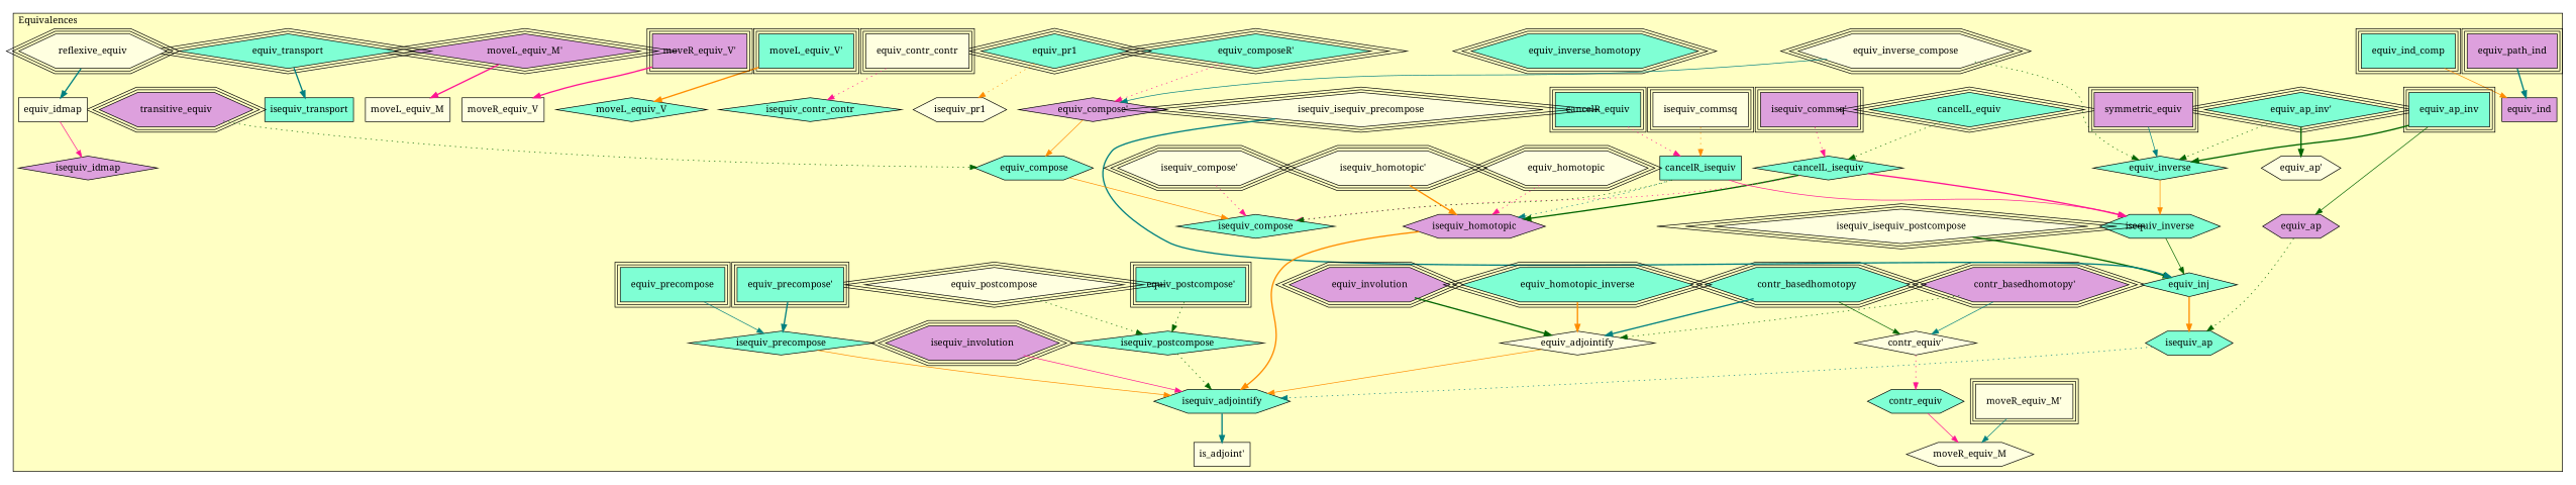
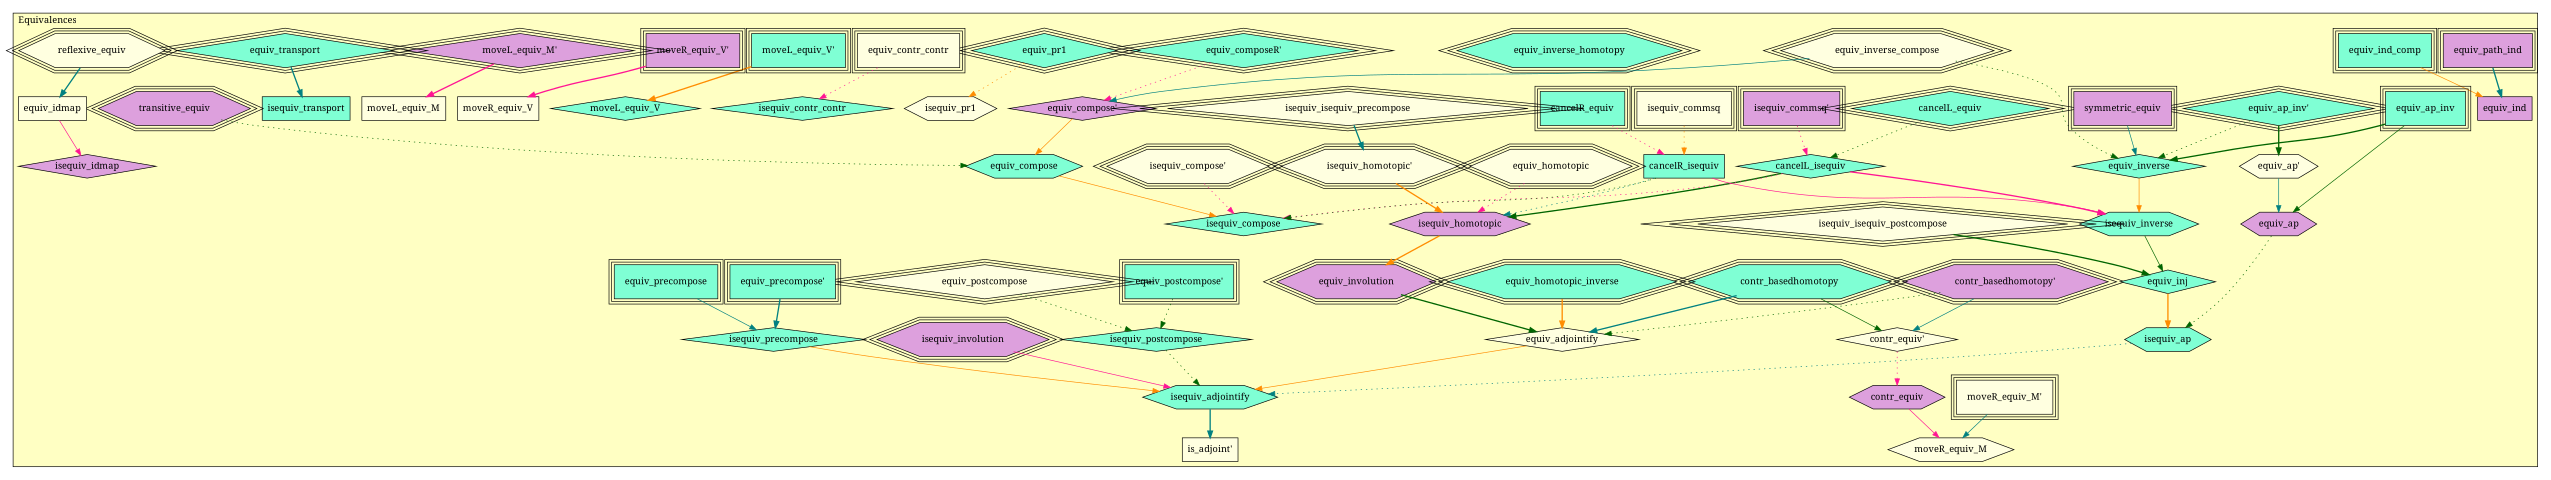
  digraph {
    fontname="Noto Serif"
    node [fillcolor=aquamarine fontname="Noto Serif" peripheries=3 shape=hexagon style=filled]
    edge [color=darkgreen fontname="Noto Serif" style=dotted]
    n1 [label="equiv_composeR'" shape=diamond]
    n2 [fillcolor=plum label=equiv_path_ind shape=box]
    n3 [label=equiv_ind_comp shape=box]
    n4 [fillcolor=plum label=equiv_ind shape=box peripheries=""]
    n5 [fillcolor=plum label="contr_basedhomotopy'"]
    n6 [label=contr_basedhomotopy]
    n7 [fillcolor=plum label="isequiv_commsq'" shape=box]
    n8 [fillcolor=lightyellow label=isequiv_commsq shape=box]
    n9 [label=cancelL_equiv shape=diamond]
    n10 [label=cancelL_isequiv shape=diamond peripheries=""]
    n11 [label=cancelR_equiv shape=box]
    n12 [label=cancelR_isequiv shape=box peripheries=""]
    n13 [label="equiv_ap_inv'" shape=diamond]
    n14 [label=equiv_ap_inv shape=box]
    n15 [label=equiv_inverse_homotopy]
    n16 [fillcolor=lightyellow label=equiv_inverse_compose]
    n17 [fillcolor=plum label=symmetric_equiv shape=box]
    n18 [label=equiv_inverse shape=diamond peripheries=""]
    n19 [label=isequiv_inverse peripheries=""]
    n20 [fillcolor=lightyellow label=isequiv_isequiv_postcompose shape=diamond]
    n21 [fillcolor=lightyellow label=isequiv_isequiv_precompose shape=diamond]
    n22 [label="equiv_postcompose'" shape=box]
    n23 [fillcolor=lightyellow label=equiv_postcompose shape=diamond]
    n24 [label=isequiv_postcompose shape=diamond peripheries=""]
    n25 [label="equiv_precompose'" shape=box]
    n26 [label=equiv_precompose shape=box]
    n27 [label=isequiv_precompose shape=diamond peripheries=""]
    n28 [label=equiv_inj shape=diamond peripheries=""]
    n29 [fillcolor=lightyellow label="equiv_ap'" peripheries=""]
    n30 [fillcolor=plum label=equiv_ap peripheries=""]
    n31 [label=isequiv_ap peripheries=""]
    n32 [label=equiv_pr1 shape=diamond]
    n33 [fillcolor=lightyellow label=isequiv_pr1 peripheries=""]
    n34 [fillcolor=lightyellow label=equiv_contr_contr shape=box]
    n35 [label=isequiv_contr_contr shape=diamond peripheries=""]
    n36 [fillcolor=lightyellow label="contr_equiv'" shape=diamond peripheries=""]
-   n37 [label=contr_equiv peripheries=""]
+   n37 [fillcolor=plum label=contr_equiv peripheries=""]
    n38 [label="moveL_equiv_V'" shape=box]
    n39 [label=moveL_equiv_V shape=diamond peripheries=""]
    n40 [fillcolor=plum label="moveR_equiv_V'" shape=box]
    n41 [fillcolor=lightyellow label=moveR_equiv_V shape=box peripheries=""]
    n42 [fillcolor=plum label="moveL_equiv_M'" shape=diamond]
    n43 [fillcolor=lightyellow label=moveL_equiv_M shape=box peripheries=""]
    n44 [fillcolor=lightyellow label="moveR_equiv_M'" shape=box]
    n45 [fillcolor=lightyellow label=moveR_equiv_M peripheries=""]
    n46 [fillcolor=plum label=equiv_involution]
    n47 [fillcolor=plum label=isequiv_involution]
    n48 [label=equiv_homotopic_inverse]
    n49 [fillcolor=lightyellow label=equiv_homotopic]
    n50 [fillcolor=lightyellow label="isequiv_homotopic'"]
    n51 [fillcolor=plum label=isequiv_homotopic peripheries=""]
    n52 [fillcolor=lightyellow label=equiv_adjointify shape=diamond peripheries=""]
    n53 [label=isequiv_adjointify peripheries=""]
    n54 [fillcolor=lightyellow label="is_adjoint'" shape=box peripheries=""]
    n55 [label=equiv_transport shape=diamond]
    n56 [label=isequiv_transport shape=box peripheries=""]
    n57 [fillcolor=plum label=transitive_equiv]
    n58 [fillcolor=plum label="equiv_compose'" shape=diamond peripheries=""]
    n59 [label=equiv_compose peripheries=""]
    n60 [fillcolor=lightyellow label="isequiv_compose'"]
    n61 [label=isequiv_compose shape=diamond peripheries=""]
    n62 [fillcolor=lightyellow label=reflexive_equiv]
    n63 [fillcolor=lightyellow label=equiv_idmap shape=box peripheries=""]
    n64 [fillcolor=plum label=isequiv_idmap shape=diamond peripheries=""]
    subgraph cluster_1 {
      fillcolor="#FFFFC3"
      label=Equivalences
      labeljust=l
      style=filled
      n1
      n2
      n3
      n4
      n5
      n6
      n7
      n8
      n9
      n10
      n11
      n12
      n13
      n14
      n15
      n16
      n17
      n18
      n19
      n20
      n21
      n22
      n23
      n24
      n25
      n26
      n27
      n28
      n29
      n30
      n31
      n32
      n33
      n34
      n35
      n36
      n37
      n38
      n39
      n40
      n41
      n42
      n43
      n44
      n45
      n46
      n47
      n48
      n49
      n50
      n51
      n52
      n53
      n54
      n55
      n56
      n57
      n58
      n59
      n60
      n61
      n62
      n63
      n64
    }
    n1 -> n58 [color=deeppink]
    n2 -> n4 [color=teal style=bold]
    n3 -> n4 [color=darkorange style=solid]
    n5 -> n36 [color=teal style=solid]
    n5 -> n52
    n6 -> n36 [style=solid]
    n6 -> n52 [color=teal style=bold]
    n7 -> n10 [color=deeppink]
    n8 -> n12 [color=darkorange]
    n9 -> n10
    n10 -> n19 [color=deeppink style=bold]
    n10 -> n51 [style=bold]
    n10 -> n61 [color=deeppink]
    n11 -> n12 [color=deeppink]
    n12 -> n19 [color=deeppink style=solid]
    n12 -> n51 [color=teal]
    n12 -> n61
    n13 -> n18
    n13 -> n29 [style=bold]
    n14 -> n18 [style=bold]
    n14 -> n30 [style=solid]
    n16 -> n18
    n16 -> n58 [color=teal style=solid]
    n17 -> n18 [color=teal style=solid]
    n18 -> n19 [color=darkorange style=solid]
    n19 -> n28 [style=solid]
    n20 -> n28 [style=bold]
-   n21 -> n28 [color=teal style=bold]
+   n21 -> n50 [color=teal style=bold]
    n22 -> n24
    n23 -> n24
    n24 -> n53
    n25 -> n27 [color=teal style=bold]
    n26 -> n27 [color=teal style=solid]
    n27 -> n53 [color=darkorange style=solid]
    n28 -> n31 [color=darkorange style=bold]
+   n29 -> n30 [color=teal style=solid]
    n30 -> n31
    n31 -> n53 [color=teal]
    n32 -> n33 [color=darkorange]
    n34 -> n35 [color=deeppink]
    n36 -> n37 [color=deeppink]
    n37 -> n45 [color=deeppink style=solid]
    n38 -> n39 [color=darkorange style=bold]
    n40 -> n41 [color=deeppink style=bold]
    n42 -> n43 [color=deeppink style=bold]
    n44 -> n45 [color=teal style=solid]
    n46 -> n52 [style=bold]
    n47 -> n53 [color=deeppink style=solid]
    n48 -> n52 [color=darkorange style=bold]
    n49 -> n51 [color=deeppink]
    n50 -> n51 [color=darkorange style=bold]
-   n51 -> n53 [color=darkorange style=bold]
+   n51 -> n46 [color=darkorange style=bold]
    n52 -> n53 [color=darkorange style=solid]
    n53 -> n54 [color=teal style=bold]
    n55 -> n56 [color=teal style=bold]
    n57 -> n59
    n58 -> n59 [color=darkorange style=solid]
    n59 -> n61 [color=darkorange style=solid]
    n60 -> n61 [color=deeppink]
    n62 -> n63 [color=teal style=bold]
    n63 -> n64 [color=deeppink style=solid]
  }
